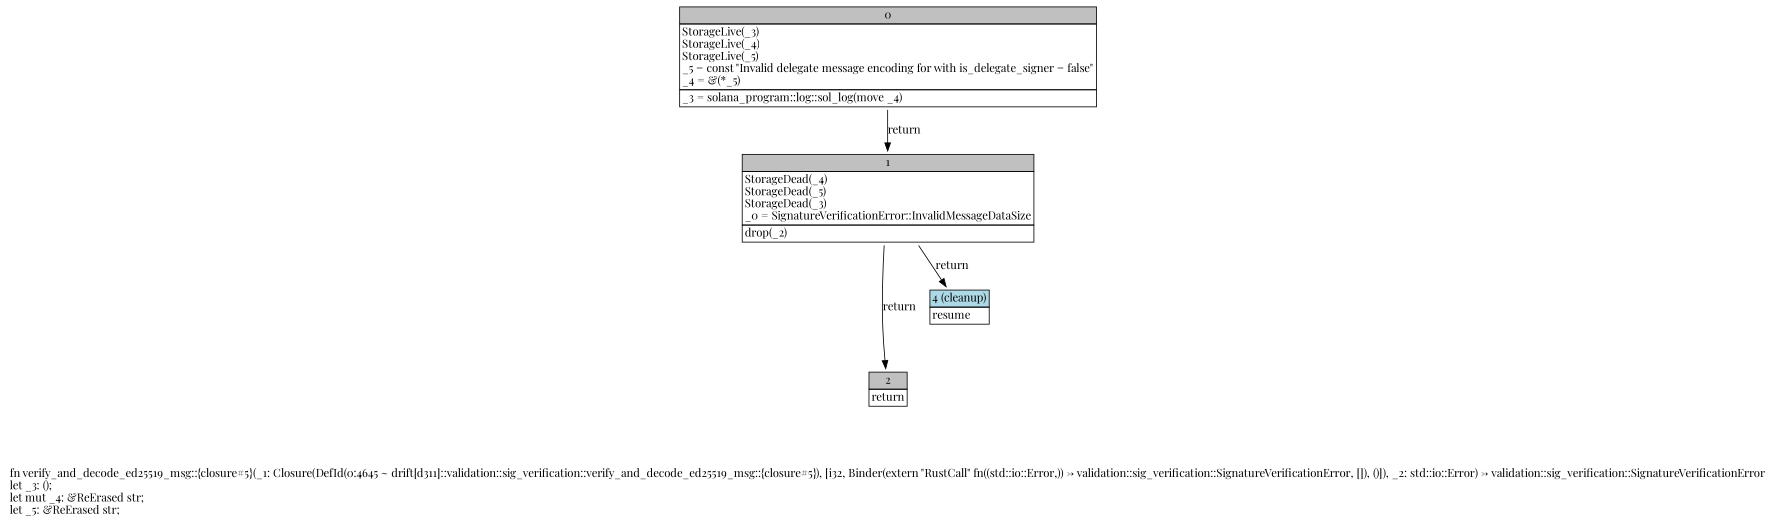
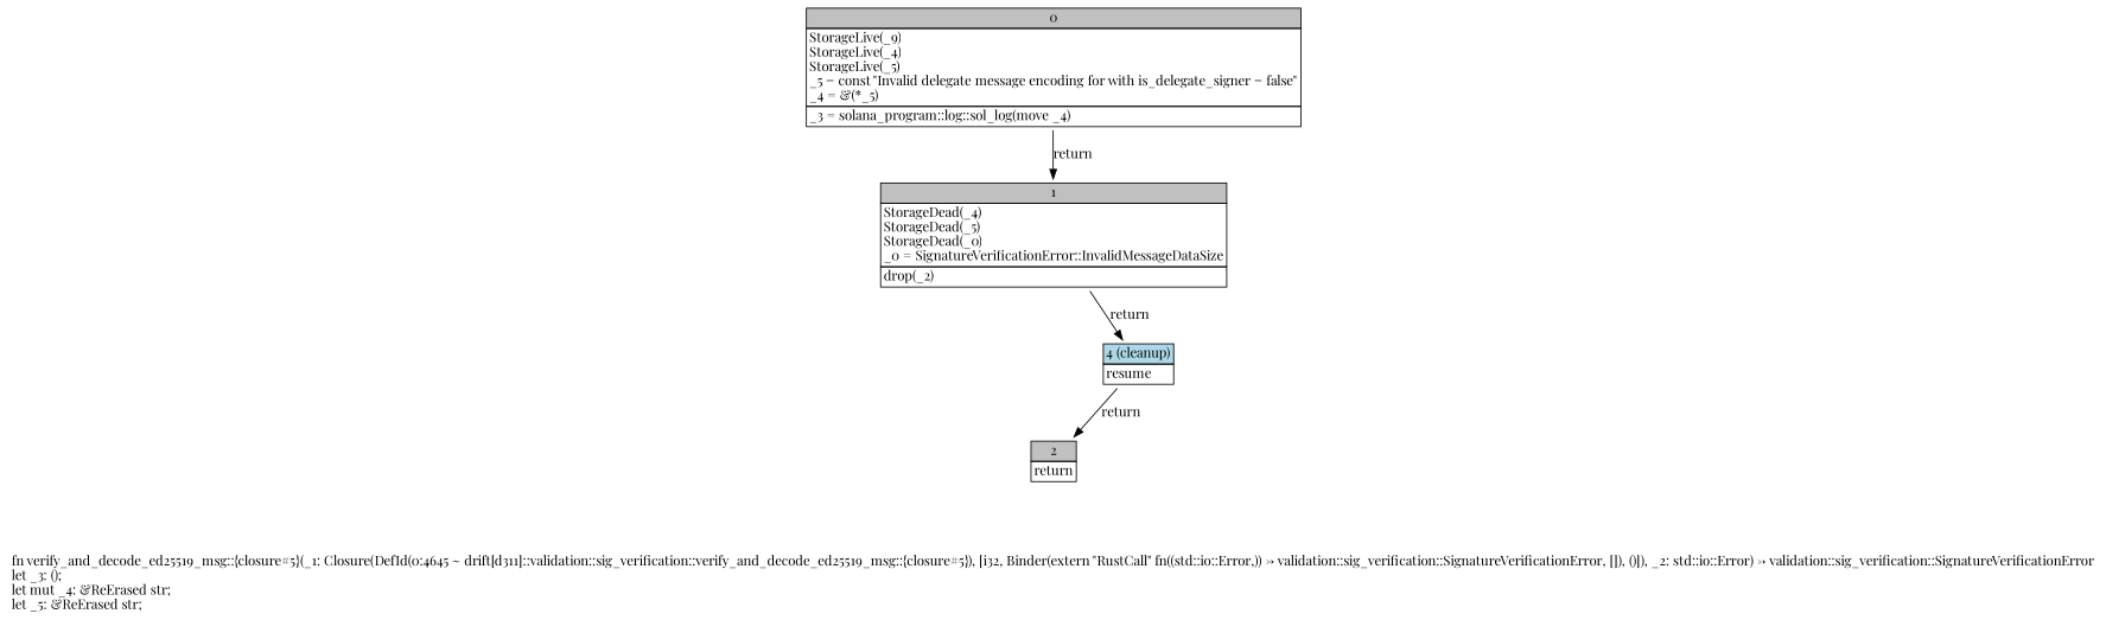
  digraph {
    fontname="Playfair Display"
    label=<fn verify_and_decode_ed25519_msg::{closure#5}(_1: Closure(DefId(0:4645 ~ drift[d311]::validation::sig_verification::verify_and_decode_ed25519_msg::{closure#5}), [i32, Binder(extern &quot;RustCall&quot; fn((std::io::Error,)) -&gt; validation::sig_verification::SignatureVerificationError, []), ()]), _2: std::io::Error) -&gt; validation::sig_verification::SignatureVerificationError<br align="left"/>let _3: ();<br align="left"/>let mut _4: &amp;ReErased str;<br align="left"/>let _5: &amp;ReErased str;<br align="left"/>>
    node [fontname="Playfair Display" shape=none]
    edge [fontname="Playfair Display"]
-   n1 [label=<<table border="0" cellborder="1" cellspacing="0"><tr><td bgcolor="gray" align="center" colspan="1">0</td></tr><tr><td align="left" balign="left">StorageLive(_3)<br/>StorageLive(_4)<br/>StorageLive(_5)<br/>_5 = const &quot;Invalid delegate message encoding for with is_delegate_signer = false&quot;<br/>_4 = &amp;(*_5)<br/></td></tr><tr><td align="left">_3 = solana_program::log::sol_log(move _4)</td></tr></table>>]
-   n2 [label=<<table border="0" cellborder="1" cellspacing="0"><tr><td bgcolor="gray" align="center" colspan="1">1</td></tr><tr><td align="left" balign="left">StorageDead(_4)<br/>StorageDead(_5)<br/>StorageDead(_3)<br/>_0 = SignatureVerificationError::InvalidMessageDataSize<br/></td></tr><tr><td align="left">drop(_2)</td></tr></table>>]
+   n1 [label=<<table border="0" cellborder="1" cellspacing="0"><tr><td bgcolor="gray" align="center" colspan="1">0</td></tr><tr><td align="left" balign="left">StorageLive(_9)<br/>StorageLive(_4)<br/>StorageLive(_5)<br/>_5 = const &quot;Invalid delegate message encoding for with is_delegate_signer = false&quot;<br/>_4 = &amp;(*_5)<br/></td></tr><tr><td align="left">_3 = solana_program::log::sol_log(move _4)</td></tr></table>>]
+   n2 [label=<<table border="0" cellborder="1" cellspacing="0"><tr><td bgcolor="gray" align="center" colspan="1">1</td></tr><tr><td align="left" balign="left">StorageDead(_4)<br/>StorageDead(_5)<br/>StorageDead(_0)<br/>_0 = SignatureVerificationError::InvalidMessageDataSize<br/></td></tr><tr><td align="left">drop(_2)</td></tr></table>>]
    n3 [label=<<table border="0" cellborder="1" cellspacing="0"><tr><td bgcolor="gray" align="center" colspan="1">2</td></tr><tr><td align="left">return</td></tr></table>>]
    n4 [label=<<table border="0" cellborder="1" cellspacing="0"><tr><td bgcolor="lightblue" align="center" colspan="1">4 (cleanup)</td></tr><tr><td align="left">resume</td></tr></table>>]
    n1 -> n2 [label=return]
-   n2 -> n3 [label=return]
+   n4 -> n3 [label=return]
    n2 -> n4 [label=return]
  }
